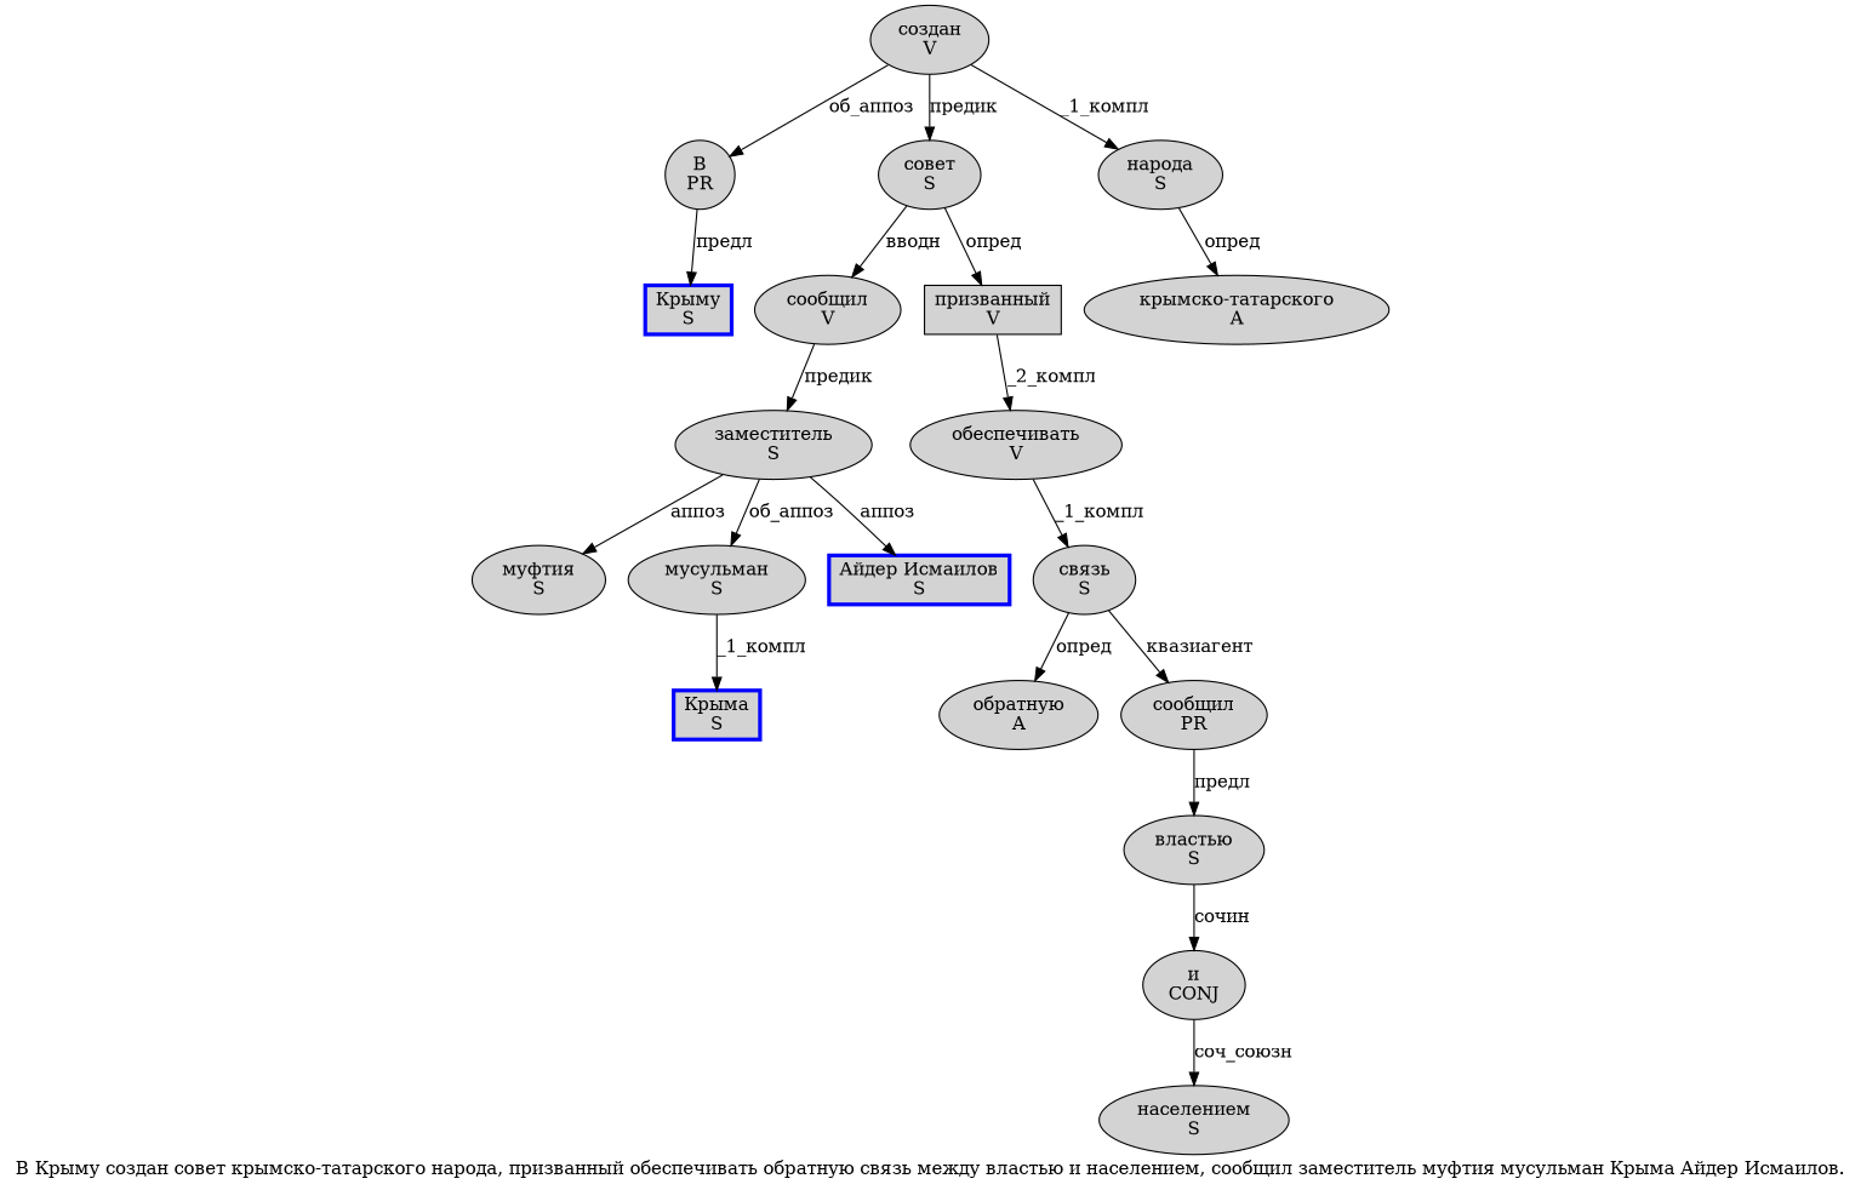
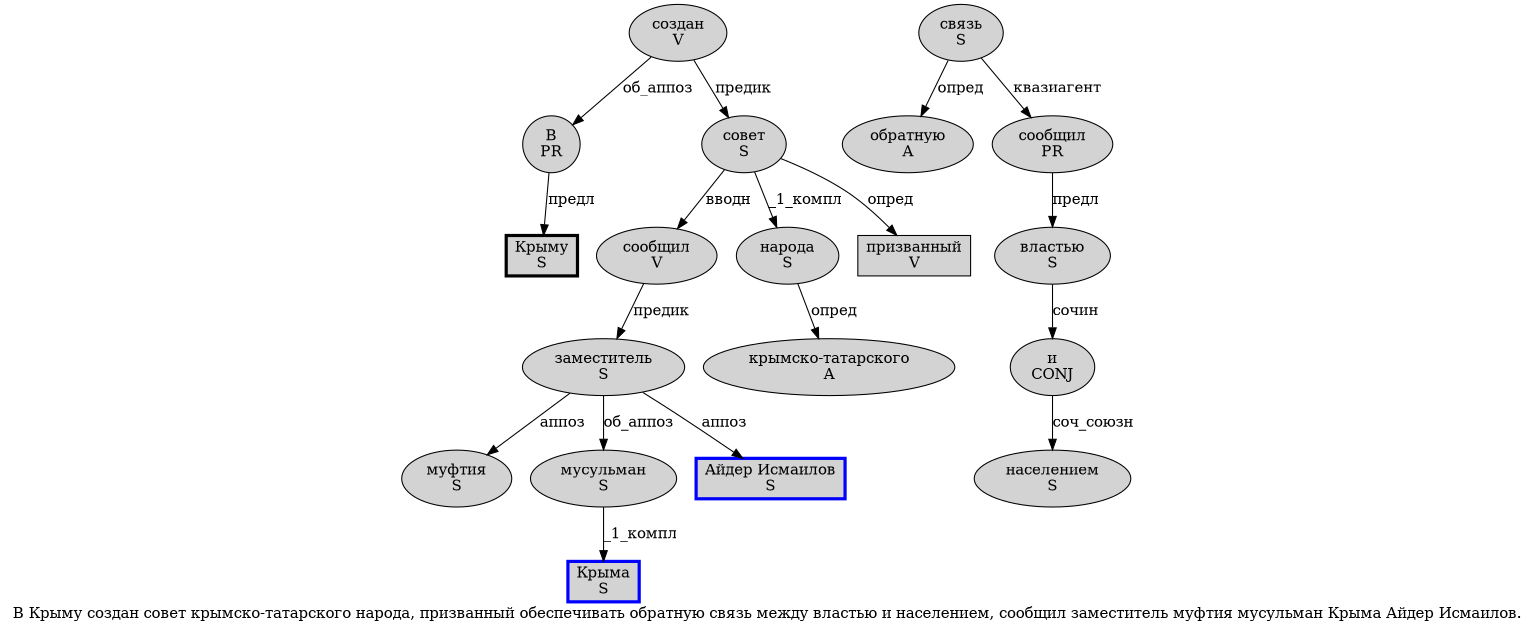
  digraph {
    label="В Крыму создан совет крымско-татарского народа, призванный обеспечивать обратную связь между властью и населением, сообщил заместитель муфтия мусульман Крыма Айдер Исмаилов."
    node [fillcolor=lightgray penwidth=1 shape=ellipse style=filled]
    n1 [label="В\nPR"]
-   n2 [color=blue label="Крыму\nS" penwidth=3 shape=box]
+   n2 [color=black label="Крыму\nS" penwidth=3 shape=box]
    n3 [label="создан\nV"]
    n4 [label="совет\nS"]
    n5 [label="сообщил\nV"]
    n6 [label="народа\nS"]
    n7 [label="призванный\nV" shape=box]
    n8 [label="заместитель\nS"]
    n9 [label="крымско-татарского\nA"]
-   n10 [label="обеспечивать\nV"]
    n11 [label="связь\nS"]
    n12 [label="обратную\nA"]
    n13 [label="сообщил\nPR"]
    n14 [label="властью\nS"]
    n15 [label="и\nCONJ"]
    n16 [label="населением\nS"]
    n17 [label="муфтия\nS"]
    n18 [label="мусульман\nS"]
    n19 [color=blue label="Айдер Исмаилов\nS" penwidth=3 shape=box]
    n20 [color=blue label="Крыма\nS" penwidth=3 shape=box]
    n1 -> n2 [label="предл"]
    n3 -> n1 [label="об_аппоз"]
    n3 -> n4 [label="предик"]
    n4 -> n5 [label="вводн"]
-   n3 -> n6 [label="_1_компл"]
+   n4 -> n6 [label="_1_компл"]
    n4 -> n7 [label="опред"]
    n5 -> n8 [label="предик"]
    n6 -> n9 [label="опред"]
-   n7 -> n10 [label="_2_компл"]
    n8 -> n17 [label="аппоз"]
    n8 -> n18 [label="об_аппоз"]
    n8 -> n19 [label="аппоз"]
-   n10 -> n11 [label="_1_компл"]
    n11 -> n12 [label="опред"]
    n11 -> n13 [label="квазиагент"]
    n13 -> n14 [label="предл"]
    n14 -> n15 [label="сочин"]
    n15 -> n16 [label="соч_союзн"]
    n18 -> n20 [label="_1_компл"]
  }
